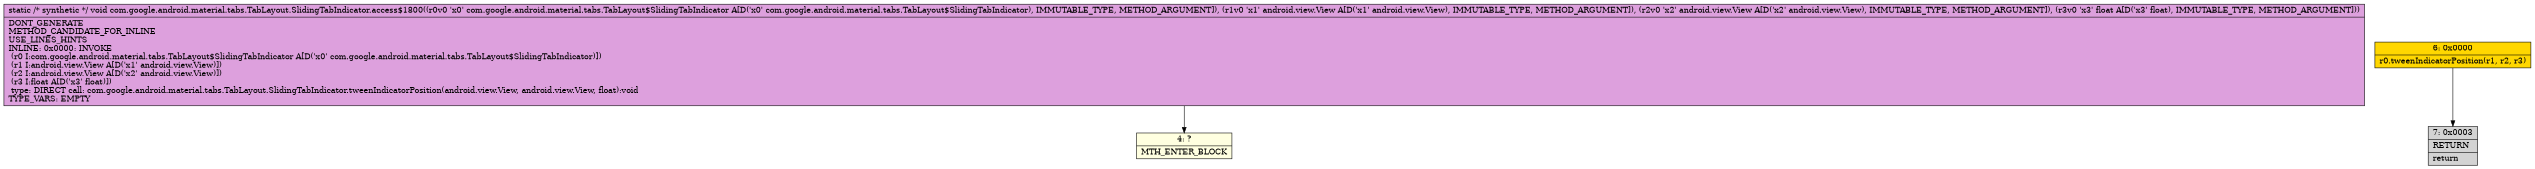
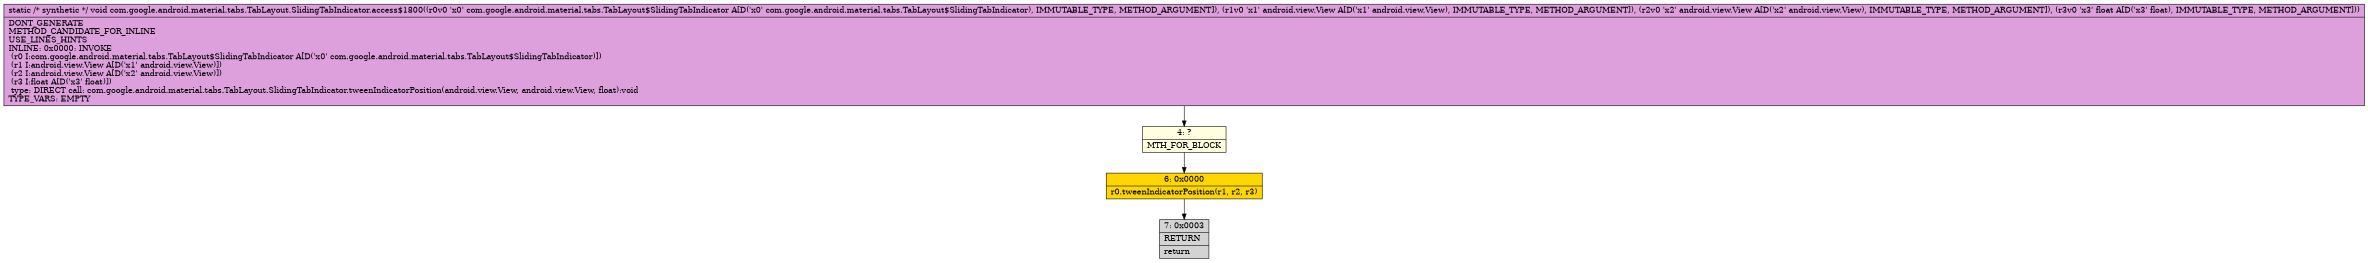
  digraph {
    node [shape=record style=filled]
-   n1 [fillcolor=lightyellow label="{4\:\ ?|MTH_ENTER_BLOCK\l}"]
+   n1 [fillcolor=lightyellow label="{4\:\ ?|MTH_FOR_BLOCK\l}"]
    n2 [fillcolor=gold label="{6\:\ 0x0000|r0.tweenIndicatorPosition(r1, r2, r3)\l}"]
    n3 [fillcolor=lightgrey label="{7\:\ 0x0003|RETURN\l|return\l}"]
    n4 [fillcolor=plum label="{static \/* synthetic *\/ void com.google.android.material.tabs.TabLayout.SlidingTabIndicator.access$1800((r0v0 'x0' com.google.android.material.tabs.TabLayout$SlidingTabIndicator A[D('x0' com.google.android.material.tabs.TabLayout$SlidingTabIndicator), IMMUTABLE_TYPE, METHOD_ARGUMENT]), (r1v0 'x1' android.view.View A[D('x1' android.view.View), IMMUTABLE_TYPE, METHOD_ARGUMENT]), (r2v0 'x2' android.view.View A[D('x2' android.view.View), IMMUTABLE_TYPE, METHOD_ARGUMENT]), (r3v0 'x3' float A[D('x3' float), IMMUTABLE_TYPE, METHOD_ARGUMENT]))  | DONT_GENERATE\lMETHOD_CANDIDATE_FOR_INLINE\lUSE_LINES_HINTS\lINLINE: 0x0000: INVOKE  \l  (r0 I:com.google.android.material.tabs.TabLayout$SlidingTabIndicator A[D('x0' com.google.android.material.tabs.TabLayout$SlidingTabIndicator)])\l  (r1 I:android.view.View A[D('x1' android.view.View)])\l  (r2 I:android.view.View A[D('x2' android.view.View)])\l  (r3 I:float A[D('x3' float)])\l type: DIRECT call: com.google.android.material.tabs.TabLayout.SlidingTabIndicator.tweenIndicatorPosition(android.view.View, android.view.View, float):void\lTYPE_VARS: EMPTY\l}"]
+   n1 -> n2
    n2 -> n3
    n4 -> n1
  }
